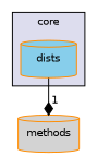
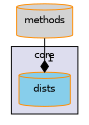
  digraph {
    compound=true
    node [fontname=Helvetica fontsize=10 shape=cylinder style=filled color=darkorange]
    n1 [fillcolor=skyblue label=dists pencolor=black]
    n2 [fillcolor=lightgrey label=methods]
    subgraph cluster_1 {
      bgcolor="#ddddee"
      fontname=Helvetica
      fontsize=10
      label=core
      pencolor=black
      n1
    }
-   n1 -> n2 [headlabel=1 labeldistance=1.5 labelfontname=Helvetica labelfontsize=10 arrowhead=diamond]
+   n2 -> n1 [headlabel=1 labeldistance=1.5 labelfontname=Helvetica labelfontsize=10 arrowhead=diamond]
  }
